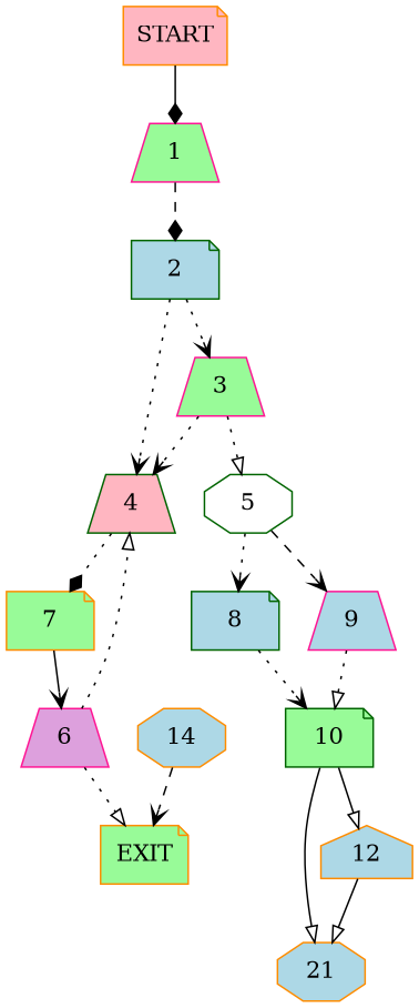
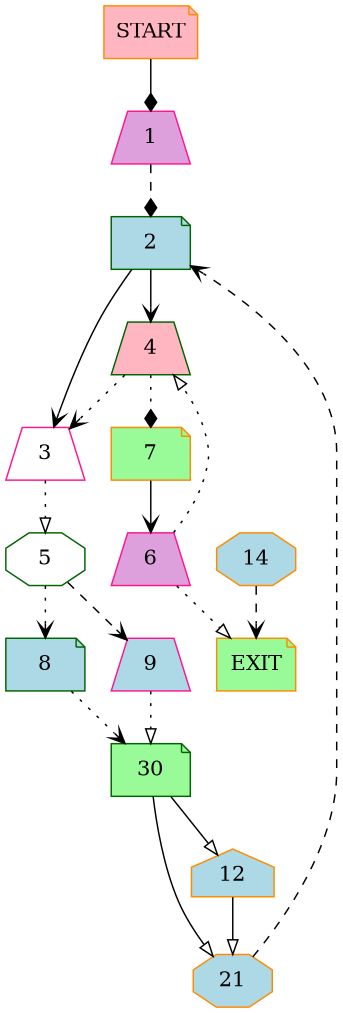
  digraph {
    node [color=darkorange fillcolor=lightblue shape=note style=filled]
    edge [arrowhead=vee style=dotted]
    n1 [fillcolor=lightpink label=START]
-   1 [color=deeppink fillcolor=palegreen shape=trapezium]
+   1 [color=deeppink fillcolor=plum shape=trapezium]
    2 [color=darkgreen]
    n4 [fillcolor=palegreen label=EXIT]
-   3 [color=deeppink fillcolor=palegreen shape=trapezium]
+   3 [color=deeppink fillcolor=white shape=trapezium]
    4 [color=darkgreen fillcolor=lightpink shape=trapezium]
    5 [color=darkgreen fillcolor=white shape=octagon]
    7 [fillcolor=palegreen]
    8 [color=darkgreen]
    9 [color=deeppink shape=trapezium]
    6 [color=deeppink fillcolor=plum shape=trapezium]
-   10 [color=darkgreen fillcolor=palegreen]
+   10 [color=darkgreen fillcolor=palegreen label=30]
    14 [shape=octagon]
    n14 [label=21 shape=octagon]
    12 [shape=house]
    n1 -> 1 [arrowhead=diamond style=solid]
    1 -> 2 [arrowhead=diamond style=dashed]
-   2 -> 3
-   2 -> 4
-   3 -> 4
+   2 -> 3 [style=solid]
+   2 -> 4 [style=solid]
+   4 -> 3
    3 -> 5 [arrowhead=onormal]
    4 -> 7 [arrowhead=diamond]
    5 -> 8
    5 -> 9 [style=dashed]
    7 -> 6 [style=solid]
    8 -> 10
    9 -> 10 [arrowhead=onormal]
    6 -> n4 [arrowhead=onormal]
    6 -> 4 [arrowhead=onormal]
    10 -> n14 [arrowhead=onormal style=solid]
    10 -> 12 [arrowhead=onormal style=solid]
    14 -> n4 [style=dashed]
+   n14 -> 2 [style=dashed]
    12 -> n14 [arrowhead=onormal style=solid]
  }
